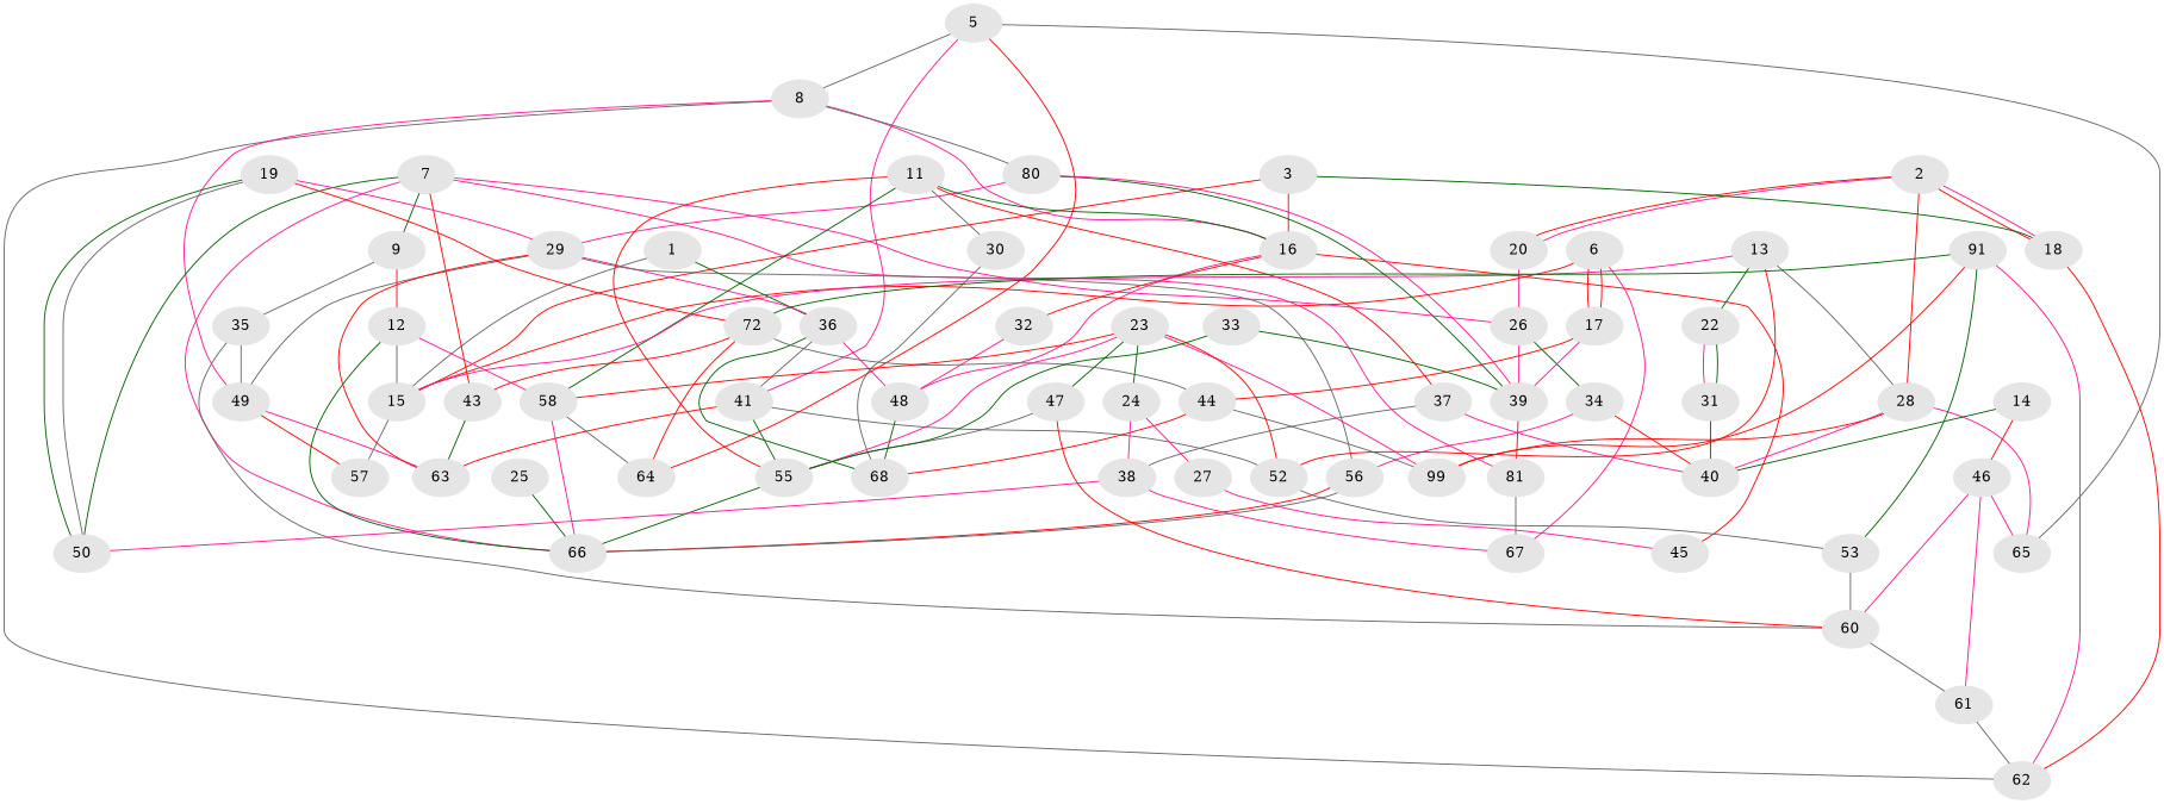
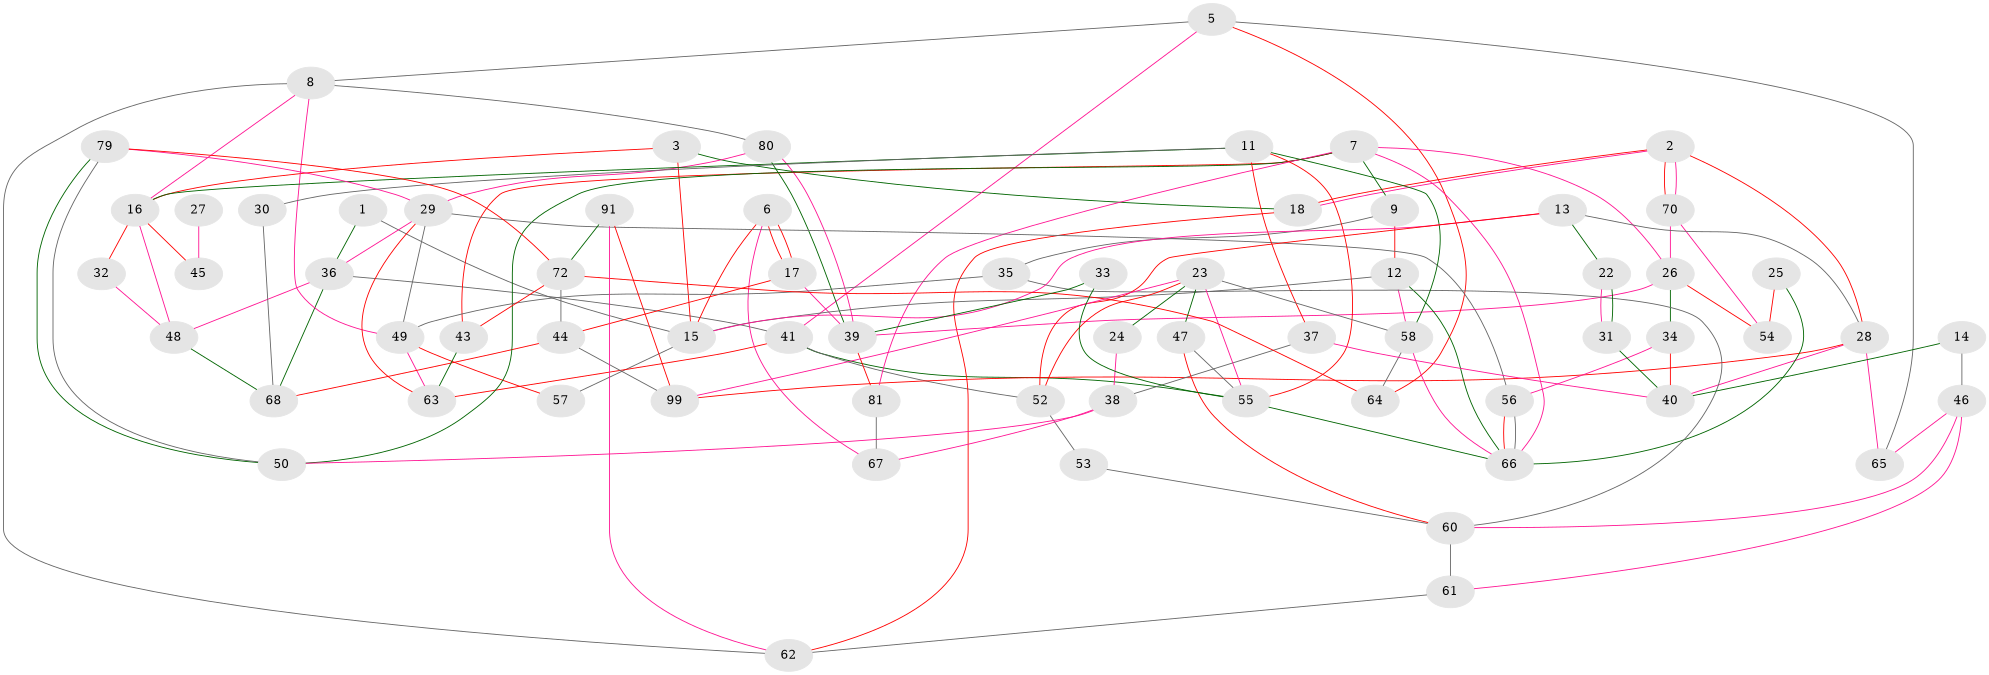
  graph {
    node [color=gray90 style=filled]
    edge [color=deeppink]
    1
    15
    36
    57
    41
    48
    68
    2
    18
-   20
+   20 [label=70]
    28
    62
    26
+   54
    65
    40
    n17 [label=99]
    3
    16
    32
    45
    25
    66
    46
    60
    61
    5
    8
    64
    n30 [label=80]
    49
    55
    52
    63
    6
    17
    67
    39
    44
    7
    9
    43
    50
    n44 [label=81]
    12
    35
    34
    58
    29
    56
    11
    30
    37
    38
    13
    22
    31
    53
    14
-   19
+   19 [label=79]
    n61 [label=72]
    n62 [label=91]
    27
    23
    24
    47
    33
    1 -- 15 [color=gray40]
    1 -- 36 [color=darkgreen]
    15 -- 57 [color=gray40]
    36 -- 41 [color=gray40]
    36 -- 48
    36 -- 68 [color=darkgreen]
    41 -- 55 [color=darkgreen]
    41 -- 52 [color=gray40]
    41 -- 63 [color=red]
    48 -- 68 [color=darkgreen]
    2 -- 18 [color=red]
    2 -- 18
    2 -- 20 [color=red]
    2 -- 20
    2 -- 28 [color=red]
    18 -- 62 [color=red]
    20 -- 26
+   20 -- 54
    28 -- 65
    28 -- 40
    28 -- n17 [color=red]
+   26 -- 54 [color=red]
    26 -- 39
    26 -- 34 [color=darkgreen]
    3 -- 15 [color=red]
    3 -- 18 [color=darkgreen]
    3 -- 16 [color=red]
    16 -- 48
    16 -- 32 [color=red]
    16 -- 45 [color=red]
    32 -- 48
+   25 -- 54 [color=red]
    25 -- 66 [color=darkgreen]
    46 -- 65
    46 -- 60
    46 -- 61
    60 -- 61 [color=gray40]
    61 -- 62 [color=gray40]
    5 -- 41
    5 -- 65 [color=gray40]
    5 -- 8 [color=gray40]
    5 -- 64 [color=red]
    8 -- 62 [color=gray40]
    8 -- 16
    8 -- n30 [color=gray40]
    8 -- 49
    n30 -- 39 [color=darkgreen]
    n30 -- 39
    n30 -- 29
    49 -- 57 [color=red]
    49 -- 63
    55 -- 66 [color=darkgreen]
    52 -- 53 [color=gray40]
    6 -- 15 [color=red]
    6 -- 17 [color=red]
    6 -- 17 [color=red]
    6 -- 67
    17 -- 39
    17 -- 44 [color=red]
    39 -- n44 [color=red]
    44 -- 68 [color=red]
    44 -- n17 [color=gray40]
    7 -- 26
    7 -- 66
    7 -- 9 [color=darkgreen]
    7 -- 43 [color=red]
    7 -- 50 [color=darkgreen]
    7 -- n44
    9 -- 12 [color=red]
    9 -- 35 [color=gray40]
    43 -- 63 [color=darkgreen]
    n44 -- 67 [color=gray40]
    12 -- 15 [color=gray40]
    12 -- 66 [color=darkgreen]
    12 -- 58
    35 -- 60 [color=gray40]
    35 -- 49 [color=gray40]
    34 -- 40 [color=red]
    34 -- 56
    58 -- 66
    58 -- 64 [color=gray40]
    29 -- 36
    29 -- 49 [color=gray40]
    29 -- 63 [color=red]
    29 -- 56 [color=gray40]
    56 -- 66 [color=red]
    56 -- 66 [color=gray40]
    11 -- 16 [color=darkgreen]
    11 -- 55 [color=red]
    11 -- 58 [color=darkgreen]
    11 -- 30 [color=gray40]
    11 -- 37 [color=red]
    30 -- 68 [color=gray40]
    37 -- 40
    37 -- 38 [color=gray40]
    38 -- 67
    38 -- 50
    13 -- 15
    13 -- 28 [color=gray40]
    13 -- 52 [color=red]
    13 -- 22 [color=darkgreen]
    22 -- 31
    22 -- 31 [color=darkgreen]
    31 -- 40 [color=darkgreen]
    53 -- 60 [color=gray40]
    14 -- 40 [color=darkgreen]
-   14 -- 46 [color=red]
+   14 -- 46 [color=gray40]
    19 -- 50 [color=darkgreen]
    19 -- 50 [color=gray40]
    19 -- 29
    19 -- n61 [color=red]
    n61 -- 64 [color=red]
    n61 -- 44 [color=gray40]
    n61 -- 43 [color=red]
    n62 -- 62
    n62 -- n17 [color=red]
-   n62 -- 53 [color=darkgreen]
    n62 -- n61 [color=darkgreen]
    27 -- 45
    23 -- n17
    23 -- 55
    23 -- 52 [color=red]
-   23 -- 58 [color=red]
+   23 -- 58 [color=gray40]
    23 -- 24 [color=darkgreen]
    23 -- 47 [color=darkgreen]
    24 -- 38
-   24 -- 27
    47 -- 60 [color=red]
    47 -- 55 [color=gray40]
    33 -- 55 [color=darkgreen]
    33 -- 39 [color=darkgreen]
  }
